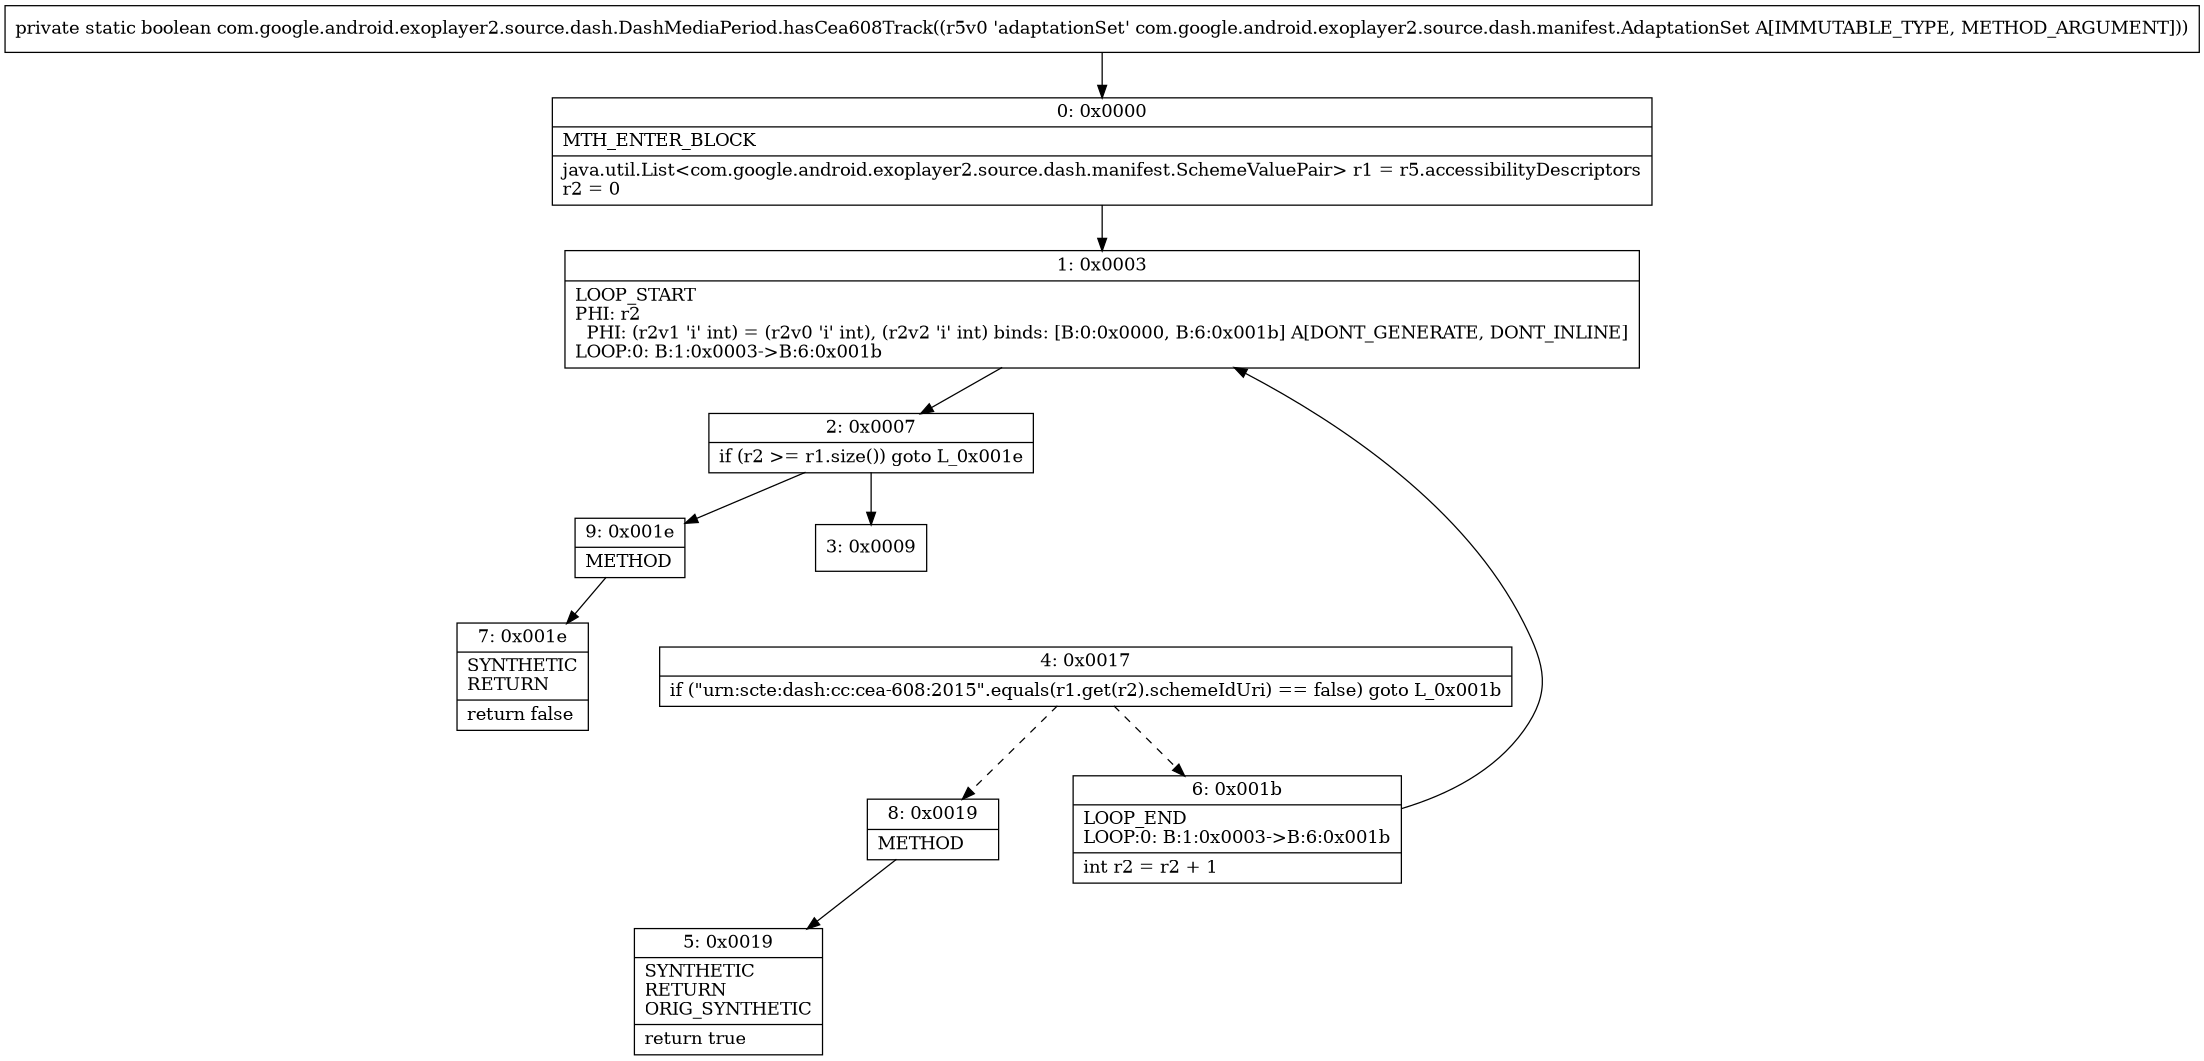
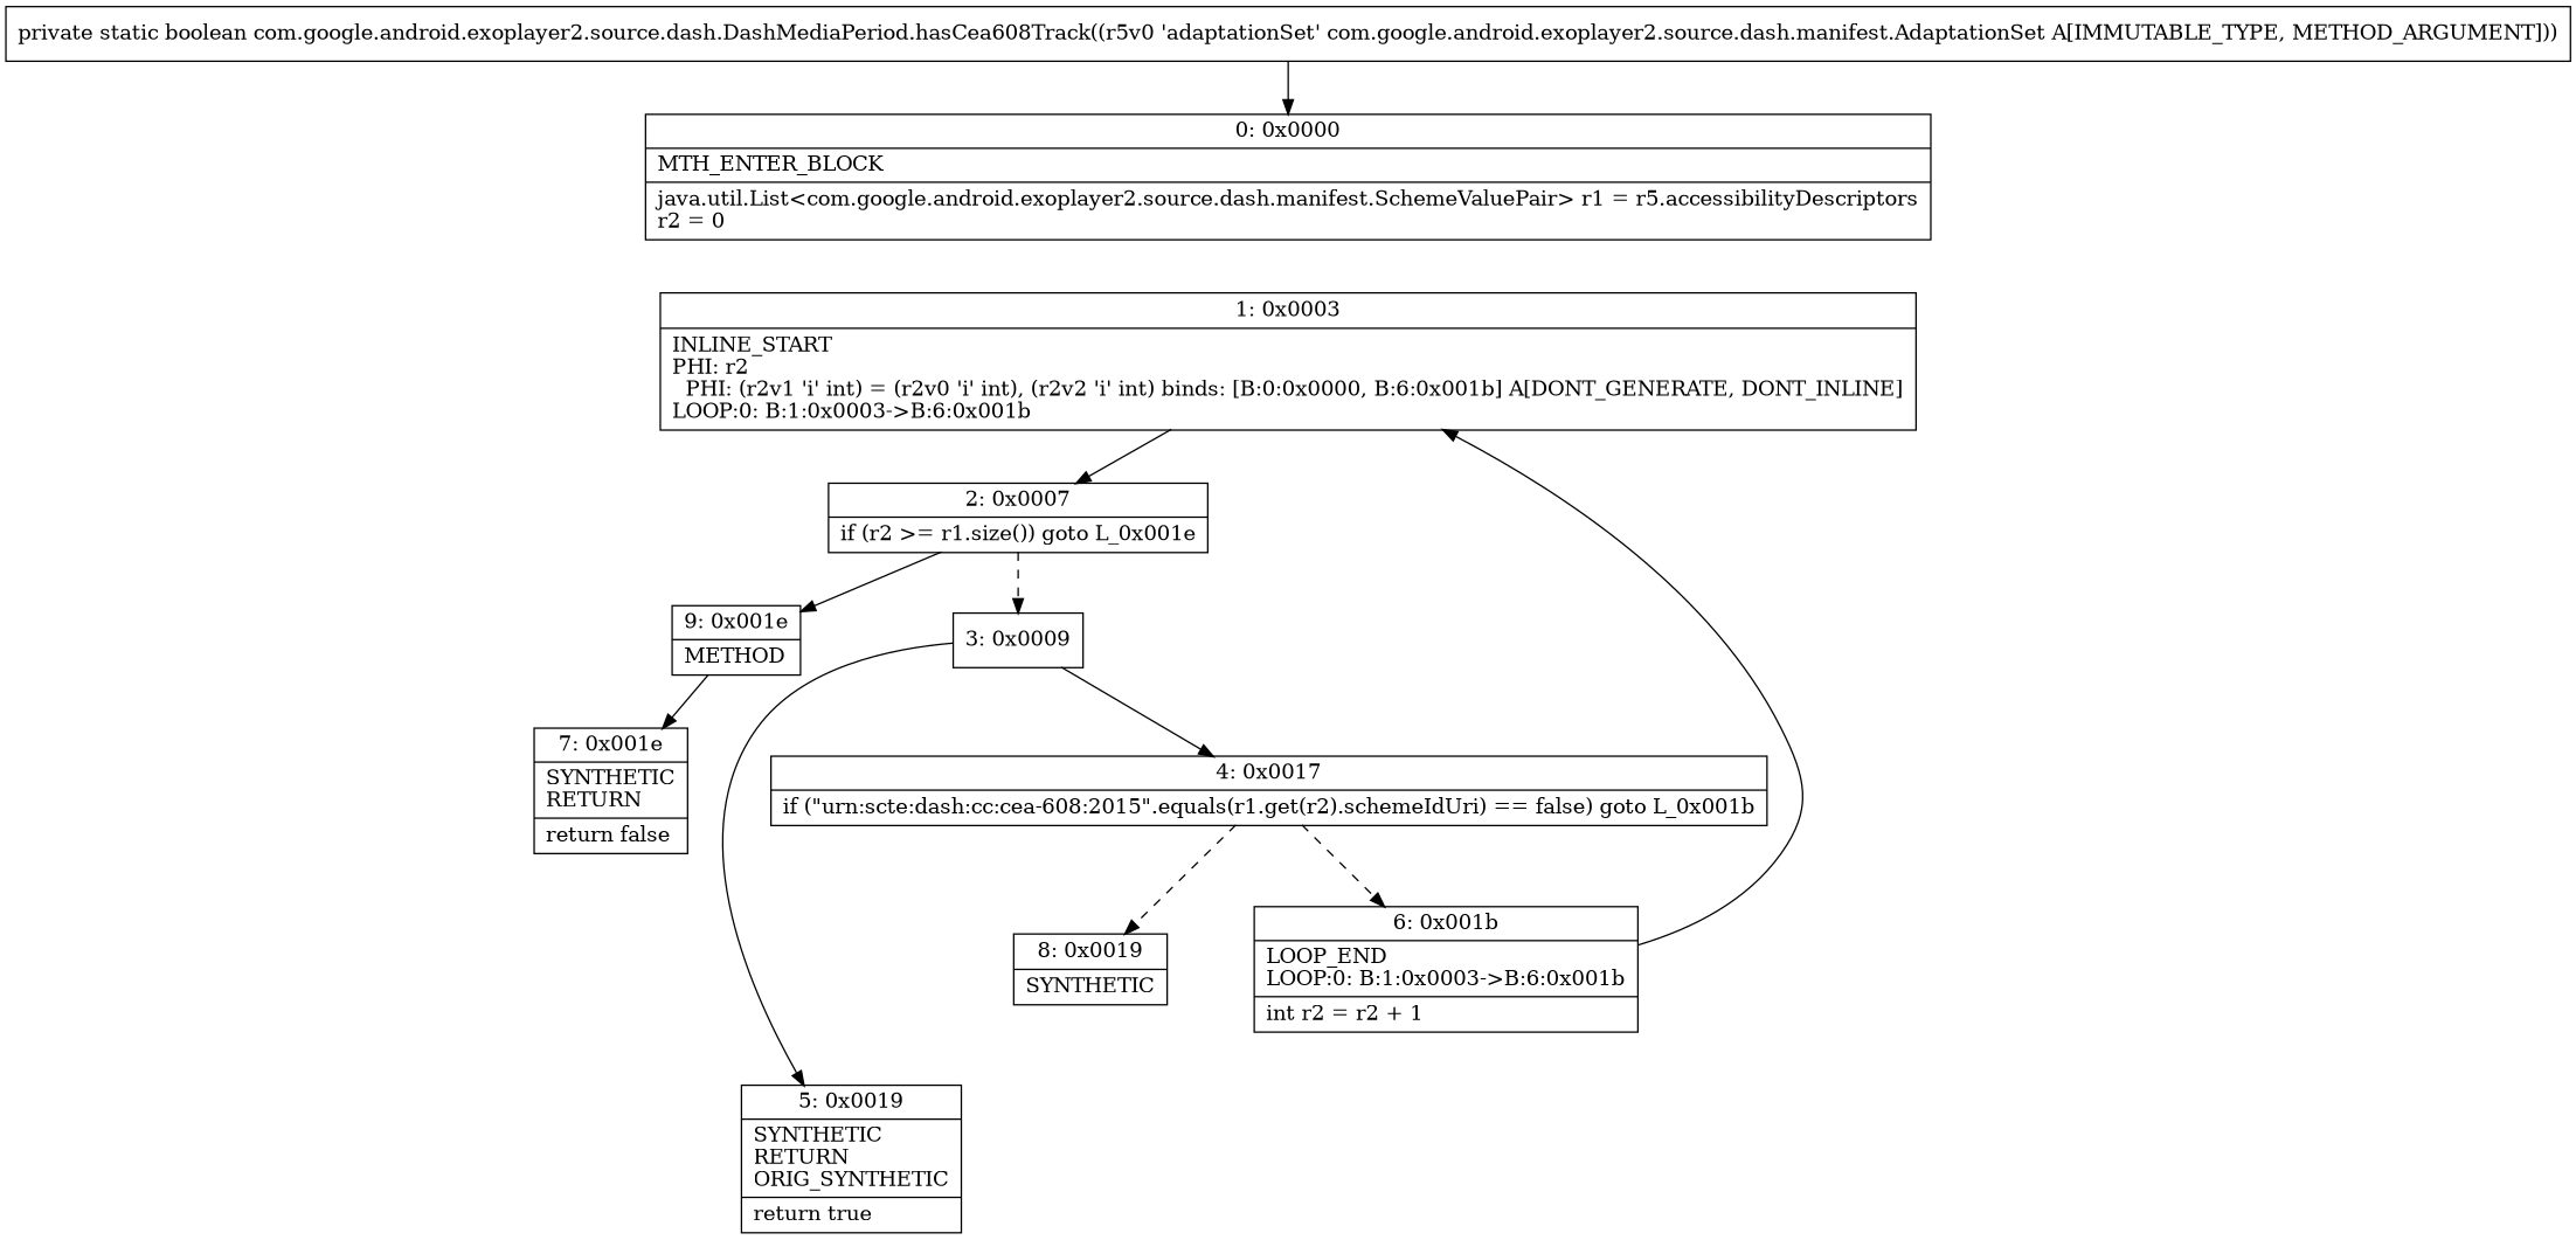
  digraph {
    node [shape=record]
    n1 [label="{0\:\ 0x0000|MTH_ENTER_BLOCK\l|java.util.List\<com.google.android.exoplayer2.source.dash.manifest.SchemeValuePair\> r1 = r5.accessibilityDescriptors\lr2 = 0\l}"]
-   n2 [label="{1\:\ 0x0003|LOOP_START\lPHI: r2 \l  PHI: (r2v1 'i' int) = (r2v0 'i' int), (r2v2 'i' int) binds: [B:0:0x0000, B:6:0x001b] A[DONT_GENERATE, DONT_INLINE]\lLOOP:0: B:1:0x0003\-\>B:6:0x001b\l}"]
+   n2 [label="{1\:\ 0x0003|INLINE_START\lPHI: r2 \l  PHI: (r2v1 'i' int) = (r2v0 'i' int), (r2v2 'i' int) binds: [B:0:0x0000, B:6:0x001b] A[DONT_GENERATE, DONT_INLINE]\lLOOP:0: B:1:0x0003\-\>B:6:0x001b\l}"]
    n3 [label="{2\:\ 0x0007|if (r2 \>= r1.size()) goto L_0x001e\l}"]
    n4 [label="{3\:\ 0x0009}"]
    n5 [label="{9\:\ 0x001e|METHOD\l}"]
    n6 [label="{4\:\ 0x0017|if (\"urn:scte:dash:cc:cea\-608:2015\".equals(r1.get(r2).schemeIdUri) == false) goto L_0x001b\l}"]
    n7 [label="{7\:\ 0x001e|SYNTHETIC\lRETURN\l|return false\l}"]
    n8 [label="{6\:\ 0x001b|LOOP_END\lLOOP:0: B:1:0x0003\-\>B:6:0x001b\l|int r2 = r2 + 1\l}"]
-   n9 [label="{8\:\ 0x0019|METHOD\l}"]
+   n9 [label="{8\:\ 0x0019|SYNTHETIC\l}"]
    n10 [label="{5\:\ 0x0019|SYNTHETIC\lRETURN\lORIG_SYNTHETIC\l|return true\l}"]
    n11 [label="{private static boolean com.google.android.exoplayer2.source.dash.DashMediaPeriod.hasCea608Track((r5v0 'adaptationSet' com.google.android.exoplayer2.source.dash.manifest.AdaptationSet A[IMMUTABLE_TYPE, METHOD_ARGUMENT])) }"]
-   n1 -> n2
    n2 -> n3
-   n3 -> n4 [style=solid]
+   n3 -> n4 [style=dashed]
    n3 -> n5
+   n4 -> n6
    n5 -> n7
    n6 -> n8 [style=dashed]
    n6 -> n9 [style=dashed]
    n8 -> n2
-   n9 -> n10
+   n4 -> n10
    n11 -> n1
  }
